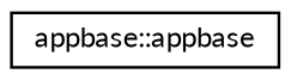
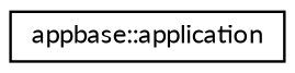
  digraph {
    rankdir=LR
    fontname=Lato
-   n1 [color=black fillcolor=white fontname=Lato fontsize=10 height=0.2 label="appbase::appbase" shape=record style=filled width=0.4]
+   n1 [color=black fillcolor=white fontname=Lato fontsize=10 height=0.2 label="appbase::application" shape=record style=filled width=0.4]
  }
